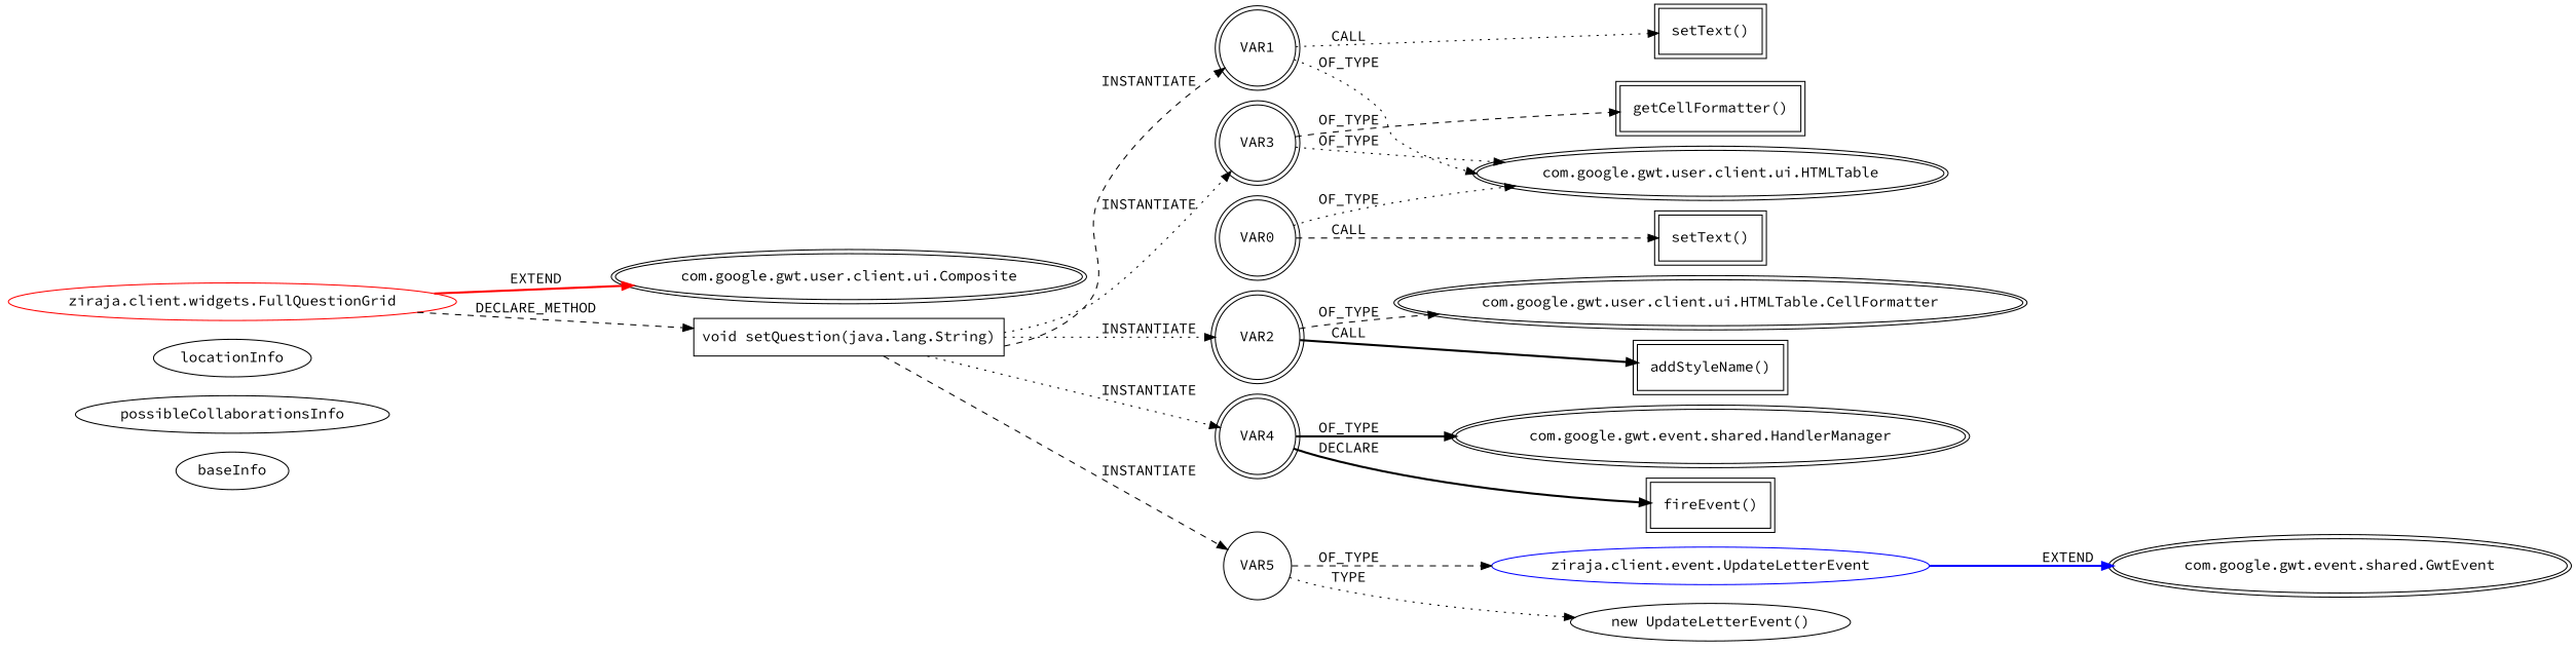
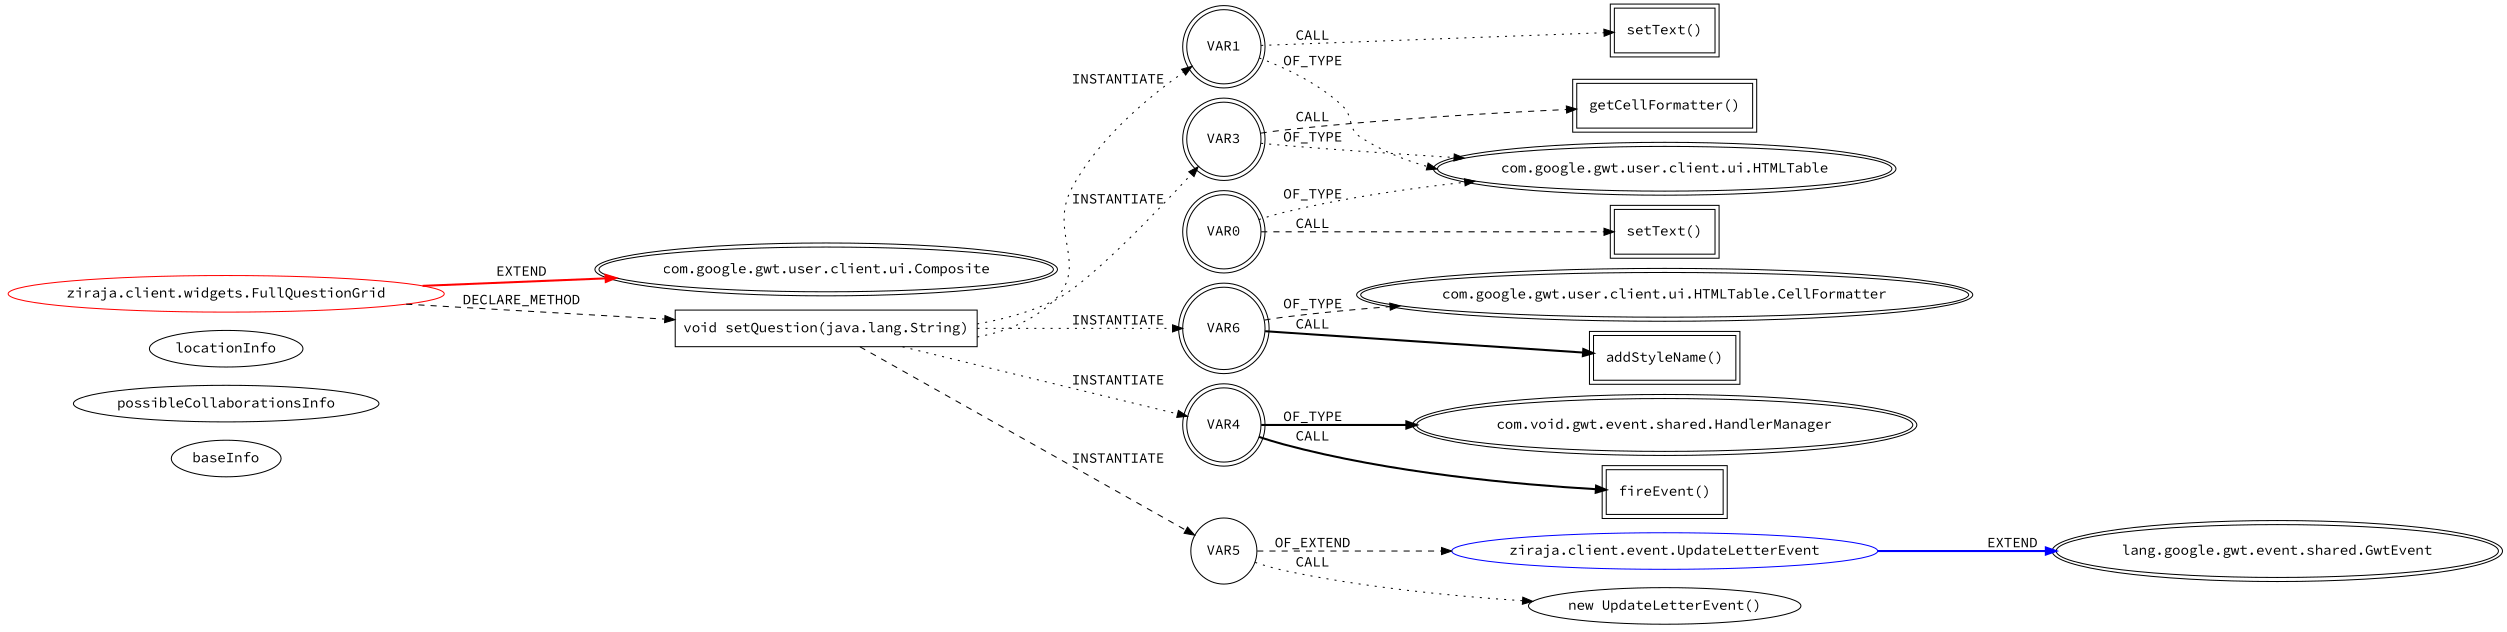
  digraph {
    fontname="Source Code Pro"
    rankdir=LR
    node [fontname="Source Code Pro" isFrameworkType=true vertexType=VARIABLE_EXPRESION peripheries=2]
    edge [fontname="Source Code Pro" style=dotted]
    baseInfo [category=extension_graph graphId=427 isAnonymous=false possibleRelation=true isFrameworkType="" vertexType="" peripheries=""]
    possibleCollaborationsInfo [0="427~CLIENT_METHOD_DECLARATION-INSTANTIATION-~com.google.gwt.user.client.ui.Composite ~com.google.gwt.event.shared.GwtEvent ~false~false" isFrameworkType="" vertexType="" peripheries=""]
    locationInfo [contextSignature=FullQuestionGrid filePath="/Tok-Ziraja222/Ziraja222-master/src/ziraja/client/widgets/FullQuestionGrid.java" graphId=427 projectName="Tok-Ziraja222" isFrameworkType="" vertexType="" peripheries=""]
    n4 [color=red isFrameworkType=false label="ziraja.client.widgets.FullQuestionGrid" vertexType=ROOT_CLIENT_CLASS_DECLARATION peripheries=""]
    n5 [label="com.google.gwt.user.client.ui.Composite" vertexType=FRAMEWORK_CLASS_TYPE]
    n6 [isFrameworkType=false label="void setQuestion(java.lang.String)" shape=box vertexType=CLIENT_METHOD_DECLARATION peripheries=""]
    n7 [label=VAR1 shape=circle]
-   n8 [label=VAR2 shape=circle]
+   n8 [label=VAR6 shape=circle]
    n9 [label=VAR3 shape=circle]
    n10 [label=VAR4 shape=circle]
    n11 [isFrameworkType=false label=VAR5 shape=circle peripheries=""]
    n12 [label=VAR0 shape=circle]
    n13 [label="com.google.gwt.user.client.ui.HTMLTable" vertexType=FRAMEWORK_CLASS_TYPE]
    n14 [label="setText()" shape=box vertexType=INSIDE_CALL]
    n15 [label="setText()" shape=box vertexType=INSIDE_CALL]
    n16 [label="com.google.gwt.user.client.ui.HTMLTable.CellFormatter" vertexType=FRAMEWORK_CLASS_TYPE]
    n17 [label="addStyleName()" shape=box vertexType=INSIDE_CALL]
    n18 [label="getCellFormatter()" shape=box vertexType=INSIDE_CALL]
-   n19 [label="com.google.gwt.event.shared.HandlerManager" vertexType=FRAMEWORK_CLASS_TYPE]
+   n19 [label="com.void.gwt.event.shared.HandlerManager" vertexType=FRAMEWORK_CLASS_TYPE]
    n20 [label="fireEvent()" shape=box vertexType=INSIDE_CALL]
    n21 [color=blue isFrameworkType=false label="ziraja.client.event.UpdateLetterEvent" vertexType=REFERENCE_CLIENT_CLASS_DECLARATION peripheries=""]
    n22 [isFrameworkType=false label="new UpdateLetterEvent()" vertexType=CONSTRUCTOR_CALL peripheries=""]
-   n23 [label="com.google.gwt.event.shared.GwtEvent" vertexType=FRAMEWORK_CLASS_TYPE]
+   n23 [label="lang.google.gwt.event.shared.GwtEvent" vertexType=FRAMEWORK_CLASS_TYPE]
    n4 -> n5 [color=red label=EXTEND style=bold]
    n4 -> n6 [label=DECLARE_METHOD style=dashed]
-   n6 -> n7 [label=INSTANTIATE style=dashed]
+   n6 -> n7 [label=INSTANTIATE]
    n6 -> n8 [label=INSTANTIATE]
    n6 -> n9 [label=INSTANTIATE]
    n6 -> n10 [label=INSTANTIATE]
    n6 -> n11 [label=INSTANTIATE style=dashed]
    n7 -> n13 [label=OF_TYPE]
    n7 -> n15 [label=CALL]
    n8 -> n16 [label=OF_TYPE style=dashed]
    n8 -> n17 [label=CALL style=bold]
    n9 -> n13 [label=OF_TYPE]
-   n9 -> n18 [label=OF_TYPE style=dashed]
+   n9 -> n18 [label=CALL style=dashed]
    n10 -> n19 [label=OF_TYPE style=bold]
-   n10 -> n20 [label=DECLARE style=bold]
-   n11 -> n21 [label=OF_TYPE style=dashed]
-   n11 -> n22 [label=TYPE]
+   n10 -> n20 [label=CALL style=bold]
+   n11 -> n21 [label=OF_EXTEND style=dashed]
+   n11 -> n22 [label=CALL]
    n12 -> n13 [label=OF_TYPE]
    n12 -> n14 [label=CALL style=dashed]
    n21 -> n23 [color=blue label=EXTEND style=bold]
  }
